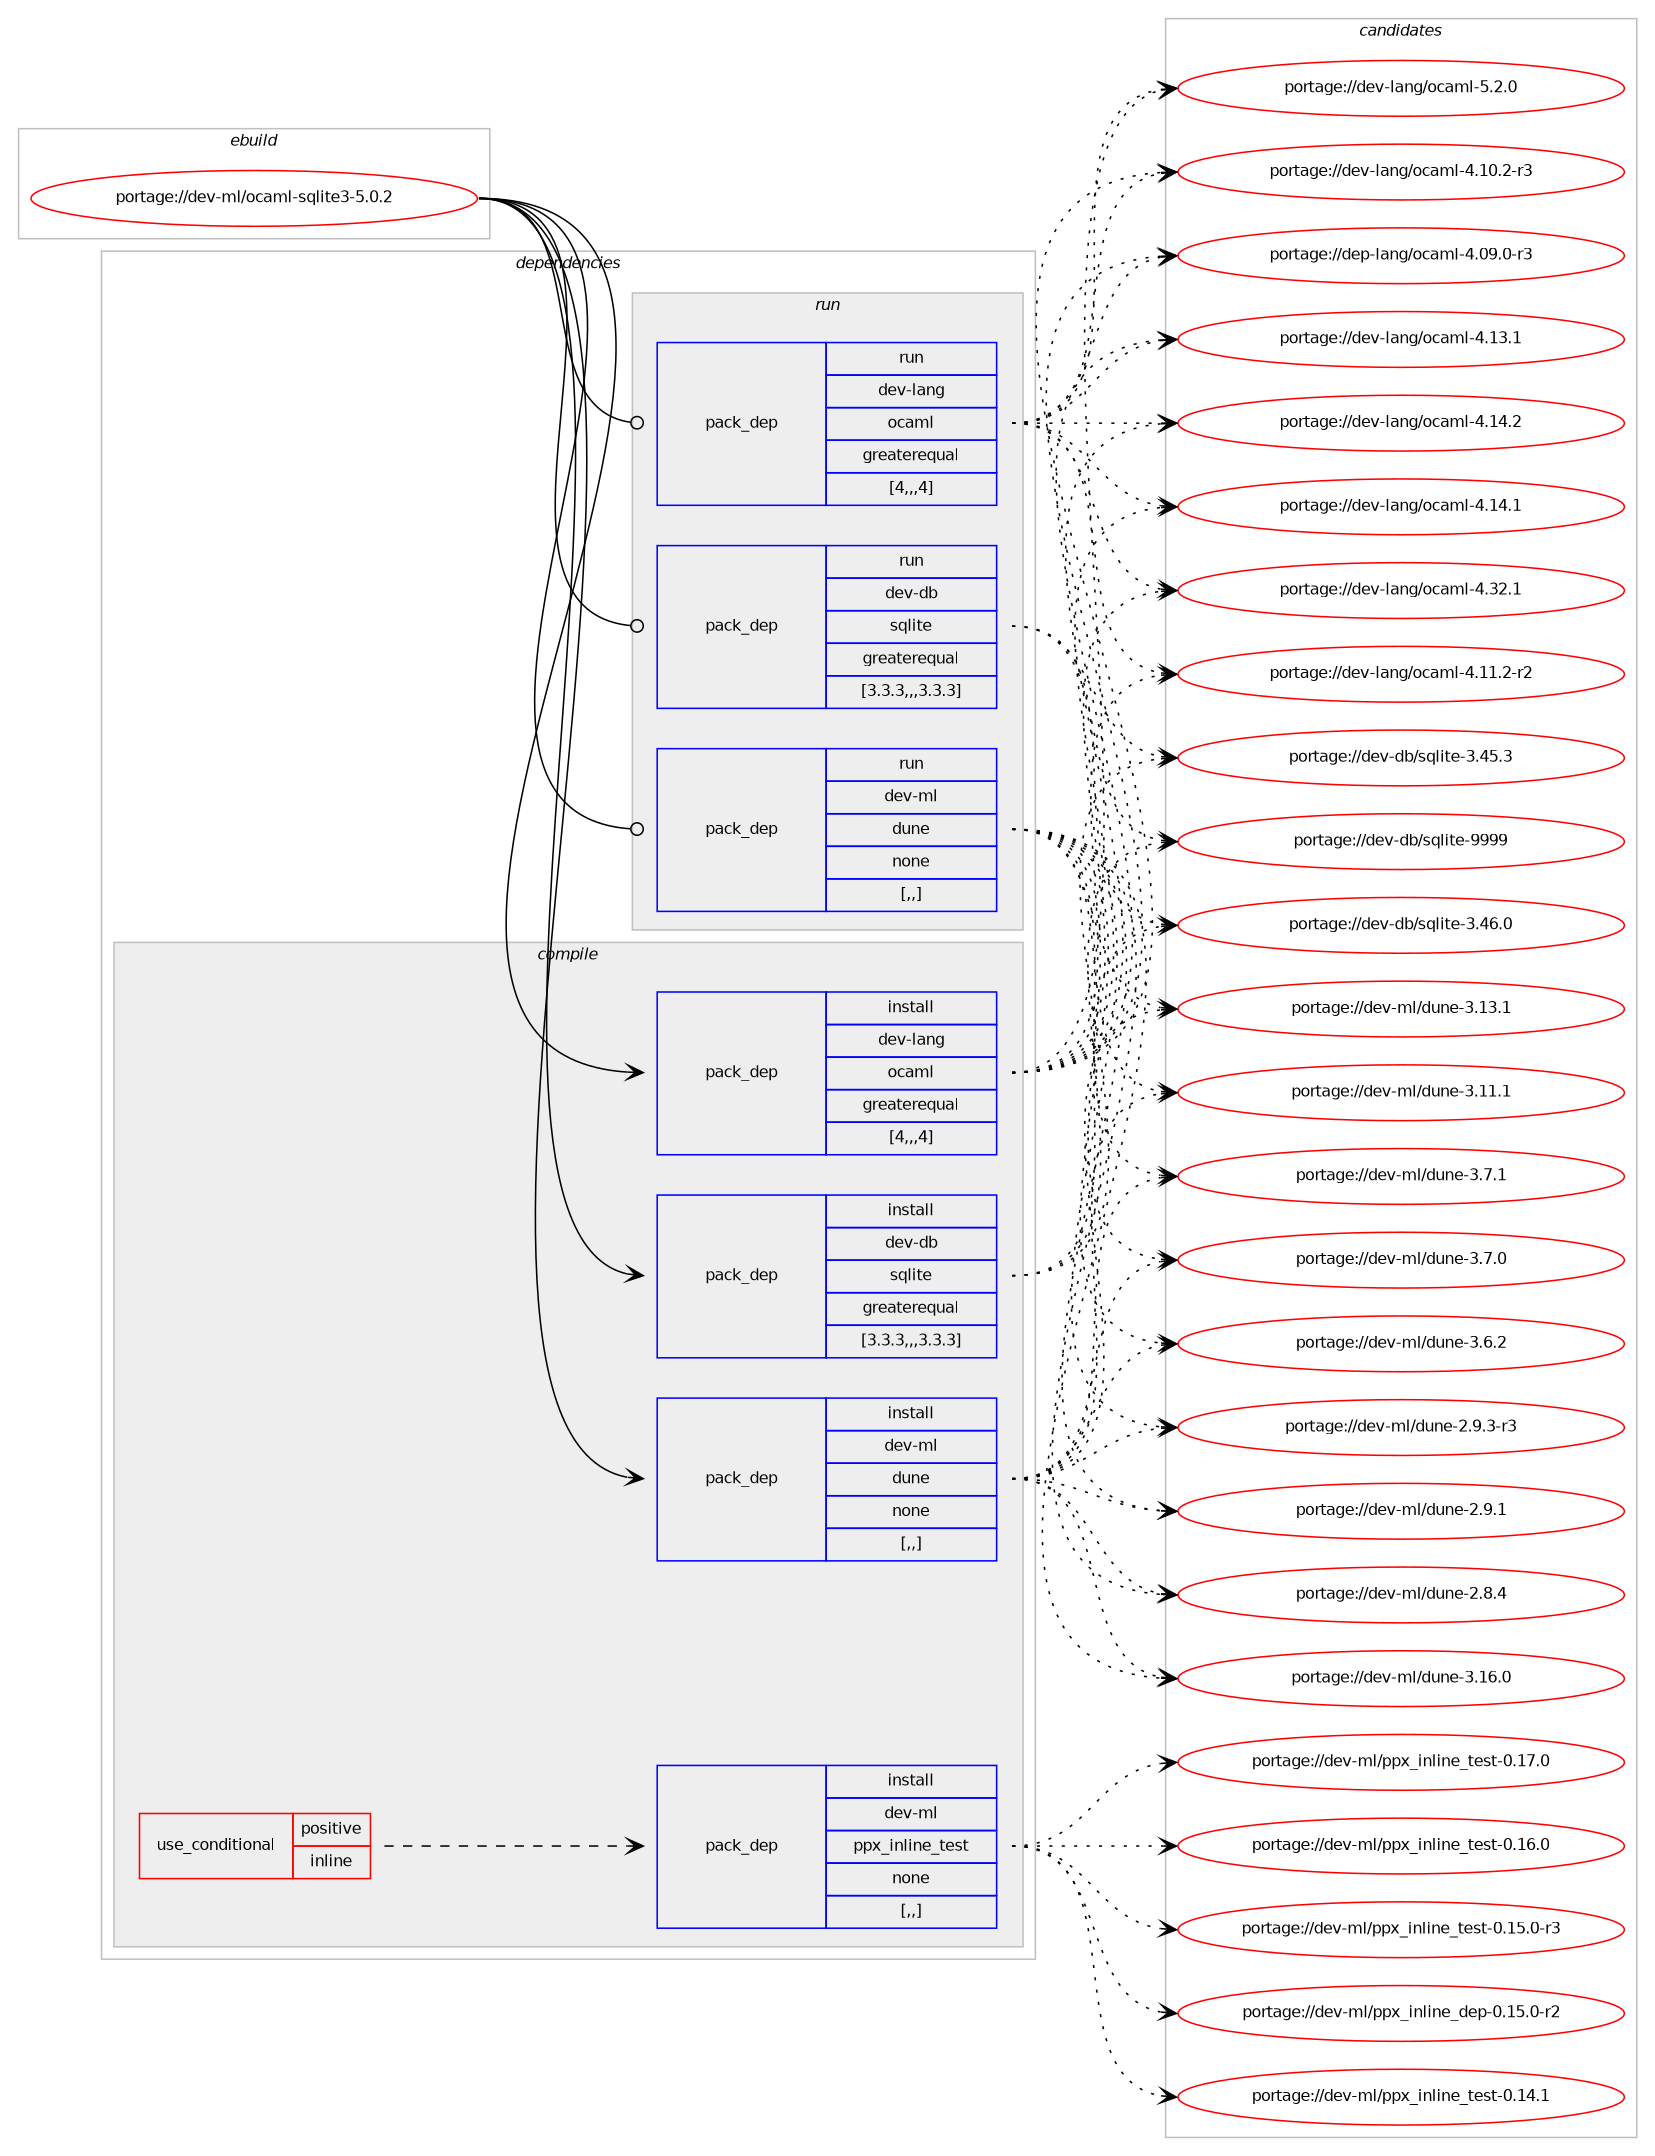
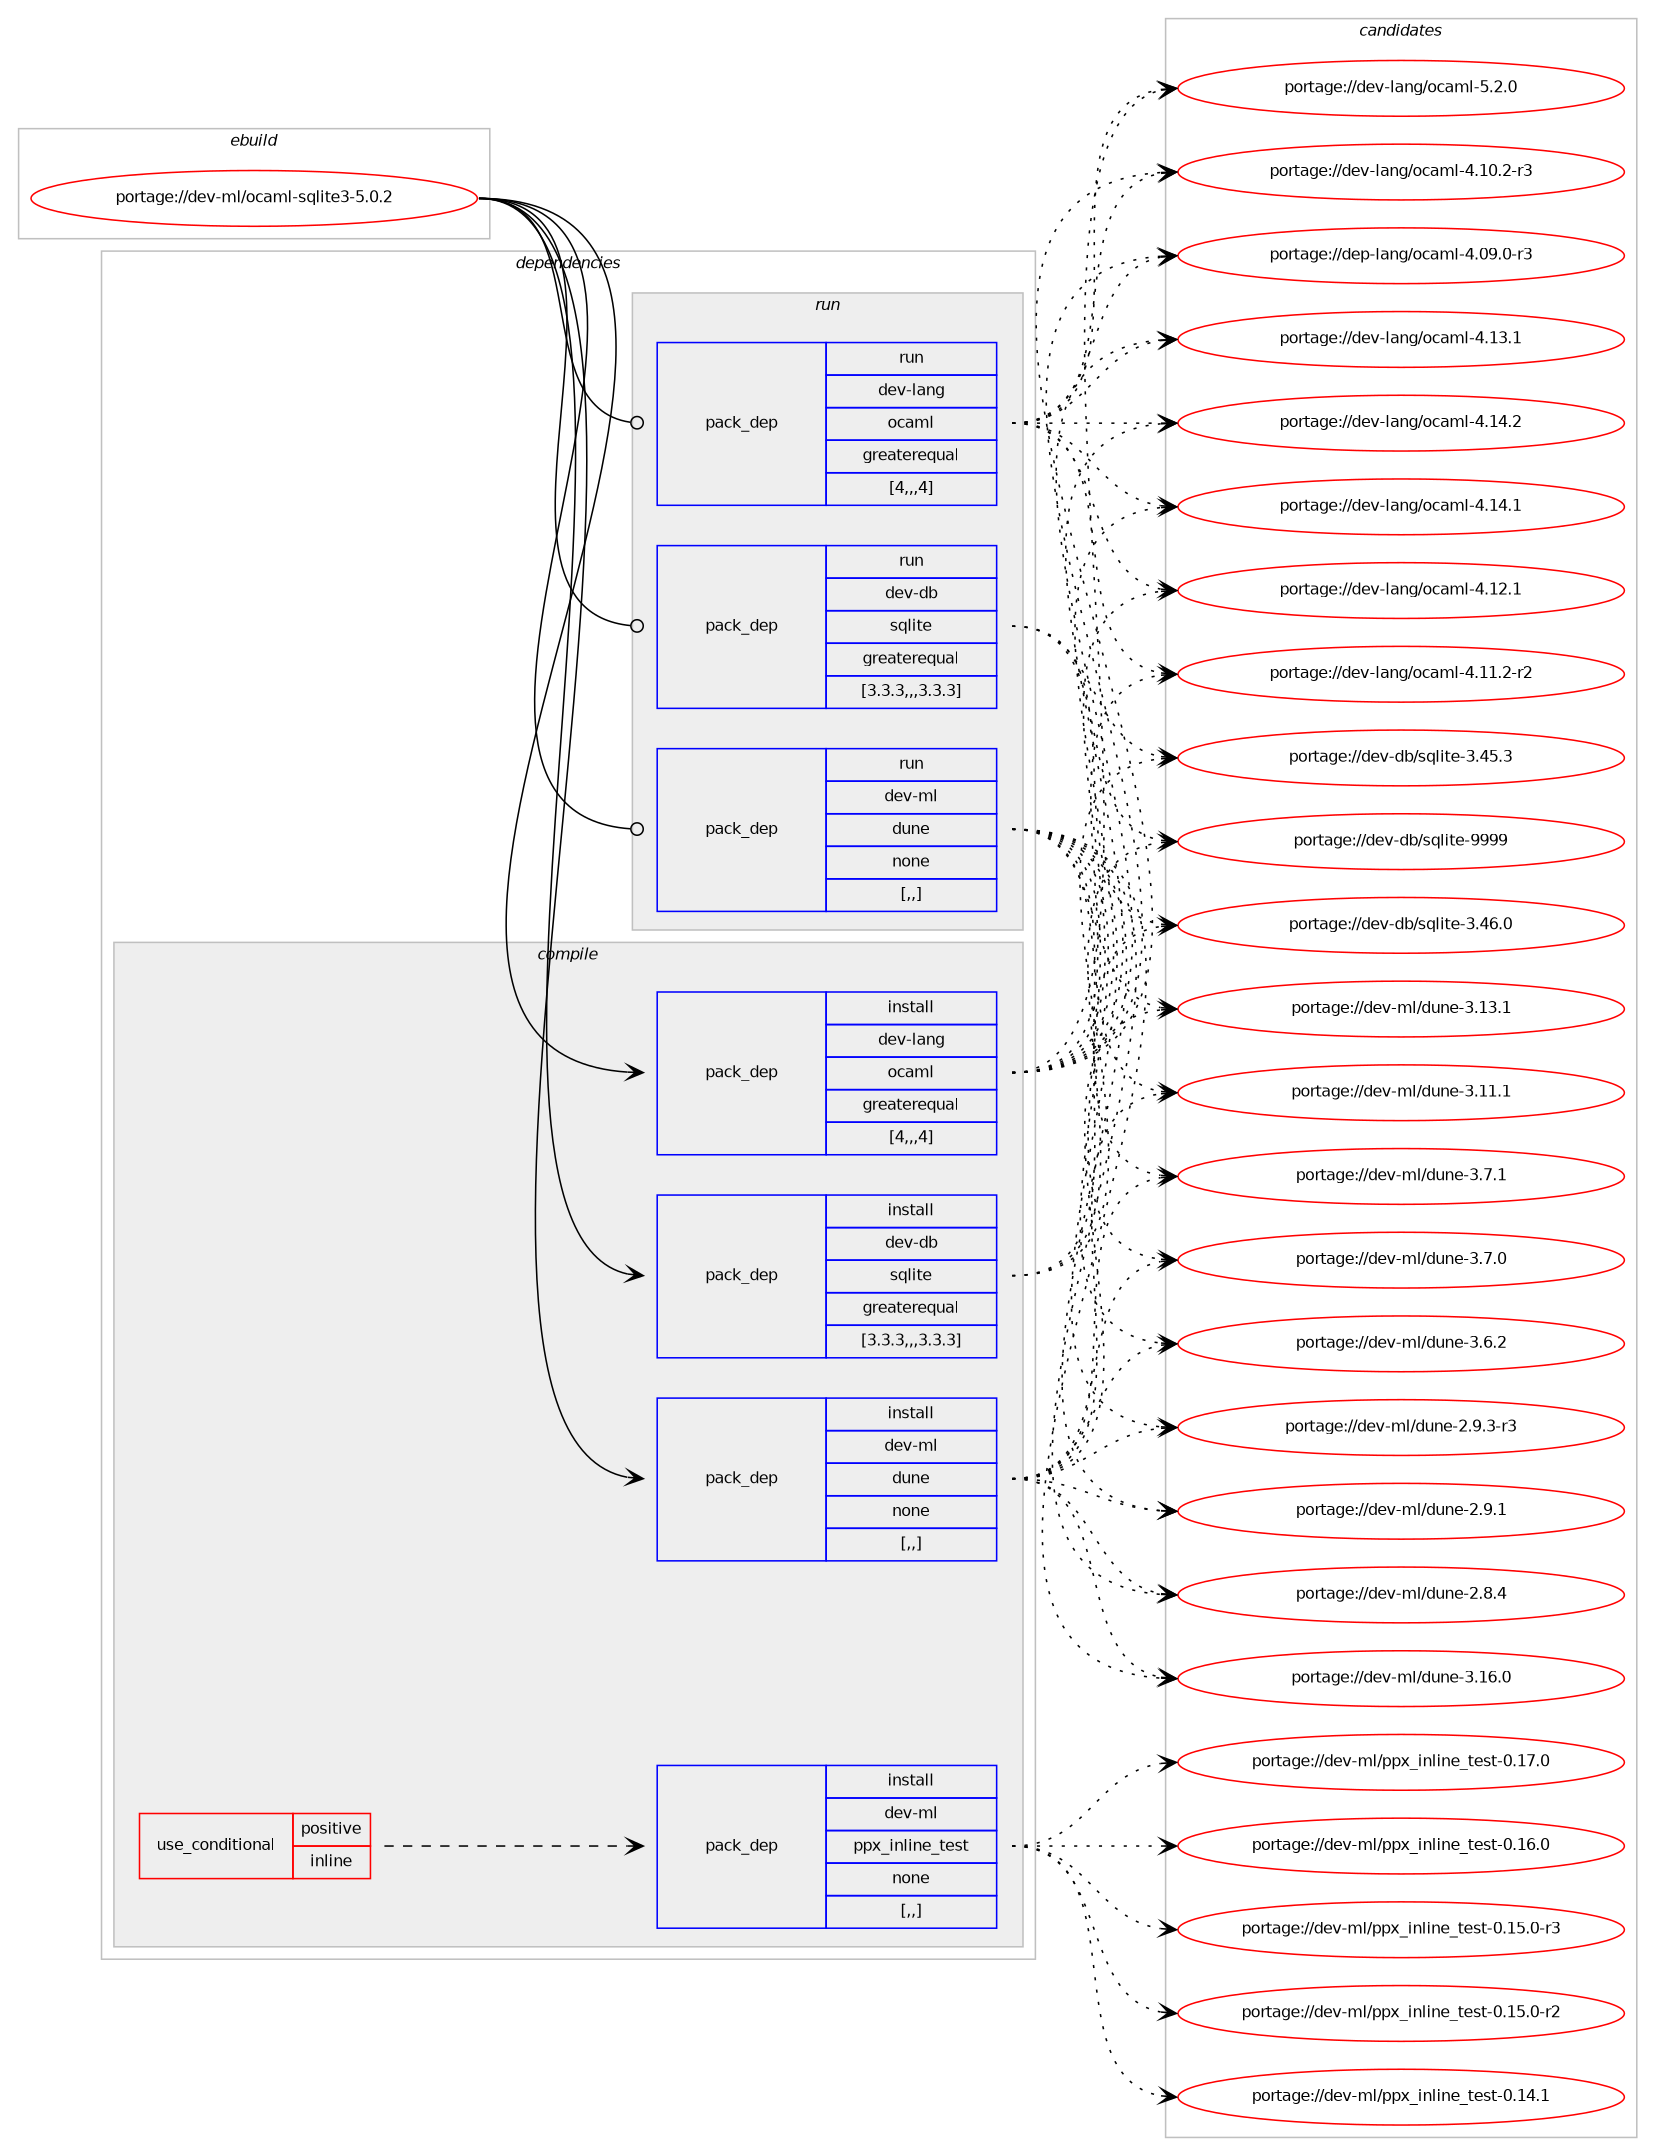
  digraph {
    compound=true
    concentrate=true
    fontname=Helvetica
    fontsize=10
    newrank=true
    rankdir=LR
    ranksep=1.5
    node [color=red fontname=Helvetica fontsize=10]
    edge [arrowhead=vee headport=w style=dotted tailport=e weight=100]
    n1 [label="portage://dev-ml/ocaml-sqlite3-5.0.2" width=4]
    n2 [color=blue label=<<TABLE BORDER="0" CELLBORDER="1" CELLSPACING="0" CELLPADDING="4" WIDTH="220"><TR><TD ROWSPAN="6" CELLPADDING="30">pack_dep</TD></TR><TR><TD WIDTH="110">install</TD></TR><TR><TD>dev-ml</TD></TR><TR><TD>ppx_inline_test</TD></TR><TR><TD>none</TD></TR><TR><TD>[,,]</TD></TR></TABLE>> shape=none]
    n3 [label=<<TABLE BORDER="0" CELLBORDER="1" CELLSPACING="0" CELLPADDING="4"><TR><TD ROWSPAN="3" CELLPADDING="10">use_conditional</TD></TR><TR><TD>positive</TD></TR><TR><TD>inline</TD></TR></TABLE>> shape=none]
    n4 [color=blue label=<<TABLE BORDER="0" CELLBORDER="1" CELLSPACING="0" CELLPADDING="4" WIDTH="220"><TR><TD ROWSPAN="6" CELLPADDING="30">pack_dep</TD></TR><TR><TD WIDTH="110">install</TD></TR><TR><TD>dev-db</TD></TR><TR><TD>sqlite</TD></TR><TR><TD>greaterequal</TD></TR><TR><TD>[3.3.3,,,3.3.3]</TD></TR></TABLE>> shape=none]
    n5 [color=blue label=<<TABLE BORDER="0" CELLBORDER="1" CELLSPACING="0" CELLPADDING="4" WIDTH="220"><TR><TD ROWSPAN="6" CELLPADDING="30">pack_dep</TD></TR><TR><TD WIDTH="110">install</TD></TR><TR><TD>dev-lang</TD></TR><TR><TD>ocaml</TD></TR><TR><TD>greaterequal</TD></TR><TR><TD>[4,,,4]</TD></TR></TABLE>> shape=none]
    n6 [color=blue label=<<TABLE BORDER="0" CELLBORDER="1" CELLSPACING="0" CELLPADDING="4" WIDTH="220"><TR><TD ROWSPAN="6" CELLPADDING="30">pack_dep</TD></TR><TR><TD WIDTH="110">install</TD></TR><TR><TD>dev-ml</TD></TR><TR><TD>dune</TD></TR><TR><TD>none</TD></TR><TR><TD>[,,]</TD></TR></TABLE>> shape=none]
    n7 [color=blue label=<<TABLE BORDER="0" CELLBORDER="1" CELLSPACING="0" CELLPADDING="4" WIDTH="220"><TR><TD ROWSPAN="6" CELLPADDING="30">pack_dep</TD></TR><TR><TD WIDTH="110">run</TD></TR><TR><TD>dev-db</TD></TR><TR><TD>sqlite</TD></TR><TR><TD>greaterequal</TD></TR><TR><TD>[3.3.3,,,3.3.3]</TD></TR></TABLE>> shape=none]
    n8 [color=blue label=<<TABLE BORDER="0" CELLBORDER="1" CELLSPACING="0" CELLPADDING="4" WIDTH="220"><TR><TD ROWSPAN="6" CELLPADDING="30">pack_dep</TD></TR><TR><TD WIDTH="110">run</TD></TR><TR><TD>dev-lang</TD></TR><TR><TD>ocaml</TD></TR><TR><TD>greaterequal</TD></TR><TR><TD>[4,,,4]</TD></TR></TABLE>> shape=none]
    n9 [color=blue label=<<TABLE BORDER="0" CELLBORDER="1" CELLSPACING="0" CELLPADDING="4" WIDTH="220"><TR><TD ROWSPAN="6" CELLPADDING="30">pack_dep</TD></TR><TR><TD WIDTH="110">run</TD></TR><TR><TD>dev-ml</TD></TR><TR><TD>dune</TD></TR><TR><TD>none</TD></TR><TR><TD>[,,]</TD></TR></TABLE>> shape=none]
    n10 [label="portage://dev-ml/ppx_inline_test-0.17.0" width=4]
    n11 [label="portage://dev-ml/ppx_inline_test-0.16.0" width=4]
    n12 [label="portage://dev-ml/ppx_inline_test-0.15.0-r3" width=4]
-   n13 [label="portage://dev-ml/ppx_inline_dep-0.15.0-r2" width=4]
+   n13 [label="portage://dev-ml/ppx_inline_test-0.15.0-r2" width=4]
    n14 [label="portage://dev-ml/ppx_inline_test-0.14.1" width=4]
    n15 [label="portage://dev-db/sqlite-9999" width=4]
    n16 [label="portage://dev-db/sqlite-3.46.0" width=4]
    n17 [label="portage://dev-db/sqlite-3.45.3" width=4]
    n18 [label="portage://dev-lang/ocaml-5.2.0" width=4]
    n19 [label="portage://dev-lang/ocaml-4.14.2" width=4]
    n20 [label="portage://dev-lang/ocaml-4.14.1" width=4]
    n21 [label="portage://dev-lang/ocaml-4.13.1" width=4]
-   n22 [label="portage://dev-lang/ocaml-4.32.1" width=4]
+   n22 [label="portage://dev-lang/ocaml-4.12.1" width=4]
    n23 [label="portage://dev-lang/ocaml-4.11.2-r2" width=4]
    n24 [label="portage://dev-lang/ocaml-4.10.2-r3" width=4]
    n25 [label="portage://dep-lang/ocaml-4.09.0-r3" width=4]
    n26 [label="portage://dev-ml/dune-3.16.0" width=4]
    n27 [label="portage://dev-ml/dune-3.13.1" width=4]
    n28 [label="portage://dev-ml/dune-3.11.1" width=4]
    n29 [label="portage://dev-ml/dune-3.7.1" width=4]
    n30 [label="portage://dev-ml/dune-3.7.0" width=4]
    n31 [label="portage://dev-ml/dune-3.6.2" width=4]
    n32 [label="portage://dev-ml/dune-2.9.3-r3" width=4]
    n33 [label="portage://dev-ml/dune-2.9.1" width=4]
    n34 [label="portage://dev-ml/dune-2.8.4" width=4]
    subgraph cluster_1 {
      color=gray
      label=<<i>ebuild</i>>
      n1
    }
    subgraph cluster_2 {
      color=gray
      label=<<i>dependencies</i>>
      subgraph cluster_3 {
        color=gray
        fillcolor="#eeeeee"
        label=<<i>compile</i>>
        style=filled
        subgraph sub_4 {
          color=gray
          fillcolor="#eeeeee"
          label=<<i>compile</i>>
          style=filled
          n3
          subgraph sub_5 {
            color=gray
            fillcolor="#eeeeee"
            label=<<i>compile</i>>
            style=filled
            n2
          }
        }
        subgraph sub_6 {
          color=gray
          fillcolor="#eeeeee"
          label=<<i>compile</i>>
          style=filled
          n4
        }
        subgraph sub_7 {
          color=gray
          fillcolor="#eeeeee"
          label=<<i>compile</i>>
          style=filled
          n5
        }
        subgraph sub_8 {
          color=gray
          fillcolor="#eeeeee"
          label=<<i>compile</i>>
          style=filled
          n6
        }
      }
      subgraph cluster_9 {
        color=gray
        fillcolor="#eeeeee"
        label=<<i>compile and run</i>>
        style=filled
      }
      subgraph cluster_10 {
        color=gray
        fillcolor="#eeeeee"
        label=<<i>run</i>>
        style=filled
        subgraph sub_11 {
          color=gray
          fillcolor="#eeeeee"
          label=<<i>run</i>>
          style=filled
          n7
        }
        subgraph sub_12 {
          color=gray
          fillcolor="#eeeeee"
          label=<<i>run</i>>
          style=filled
          n8
        }
        subgraph sub_13 {
          color=gray
          fillcolor="#eeeeee"
          label=<<i>run</i>>
          style=filled
          n9
        }
      }
    }
    subgraph cluster_14 {
      color=gray
      label=<<i>candidates</i>>
      rank=same
      subgraph sub_15 {
        color=black
        label=<<i>candidates</i>>
        nodesep=1
        rank=same
        n10
        n11
        n12
        n13
        n14
      }
      subgraph sub_16 {
        color=black
        label=<<i>candidates</i>>
        nodesep=1
        rank=same
        n15
        n16
        n17
      }
      subgraph sub_17 {
        color=black
        label=<<i>candidates</i>>
        nodesep=1
        rank=same
        n18
        n19
        n20
        n21
        n22
        n23
        n24
        n25
      }
      subgraph sub_18 {
        color=black
        label=<<i>candidates</i>>
        nodesep=1
        rank=same
        n26
        n27
        n28
        n29
        n30
        n31
        n32
        n33
        n34
      }
      subgraph sub_19 {
        color=black
        label=<<i>candidates</i>>
        nodesep=1
        rank=same
        n15
        n16
        n17
      }
      subgraph sub_20 {
        color=black
        label=<<i>candidates</i>>
        nodesep=1
        rank=same
        n18
        n19
        n20
        n21
        n22
        n23
        n24
        n25
      }
      subgraph sub_21 {
        color=black
        label=<<i>candidates</i>>
        nodesep=1
        rank=same
        n26
        n27
        n28
        n29
        n30
        n31
        n32
        n33
        n34
      }
    }
    n1 -> n4 [style=solid weight=20]
    n1 -> n5 [style=solid weight=20]
    n1 -> n6 [style=solid weight=20]
    n1 -> n7 [arrowhead=odot style=solid weight=20]
    n1 -> n8 [arrowhead=odot style=solid weight=20]
    n1 -> n9 [arrowhead=odot style=solid weight=20]
    n2 -> n10
    n2 -> n11
    n2 -> n12
    n2 -> n13
    n2 -> n14
    n3 -> n2 [style=dashed weight=20]
    n4 -> n15
    n4 -> n16
    n4 -> n17
    n5 -> n18
    n5 -> n19
    n5 -> n20
    n5 -> n21
    n5 -> n22
    n5 -> n23
    n5 -> n24
    n5 -> n25
    n6 -> n26
    n6 -> n27
    n6 -> n28
    n6 -> n29
    n6 -> n30
    n6 -> n31
    n6 -> n32
    n6 -> n33
    n6 -> n34
    n7 -> n15
    n7 -> n16
    n7 -> n17
    n8 -> n18
    n8 -> n19
    n8 -> n20
    n8 -> n21
    n8 -> n22
    n8 -> n23
    n8 -> n24
    n8 -> n25
    n9 -> n26
    n9 -> n27
    n9 -> n28
    n9 -> n29
    n9 -> n30
    n9 -> n31
    n9 -> n32
    n9 -> n33
    n9 -> n34
  }
